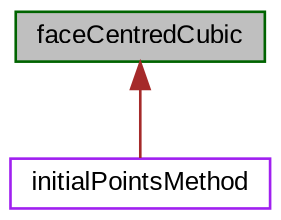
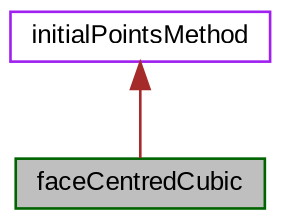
  digraph {
    fontname="Liberation Sans"
    node [fontname="Liberation Sans" fontsize=10 shape=record]
    n1 [color=darkgreen fillcolor=grey75 fontcolor=black height=0.2 label=faceCentredCubic style=filled width=0.4]
    n2 [color=purple height=0.2 label=initialPointsMethod width=0.4]
-   n1 -> n2 [color=brown dir=back fontname="Liberation Sans" fontsize=10 labelfontname=Helvetica labelfontsize=10 style=solid]
+   n2 -> n1 [color=brown dir=back fontname="Liberation Sans" fontsize=10 labelfontname=Helvetica labelfontsize=10 style=solid]
  }
